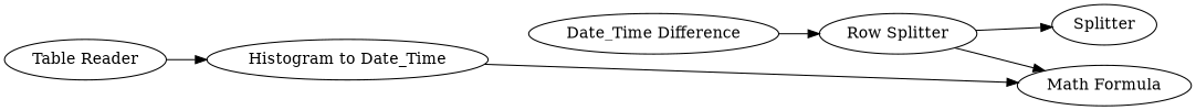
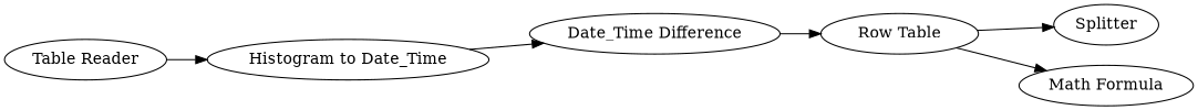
  digraph {
    rankdir=LR
    n1 [label="Date_Time Difference"]
-   n2 [label="Row Splitter"]
+   n2 [label="Row Table"]
    n3 [label=Splitter]
    n4 [label="Math Formula"]
    n5 [label="Histogram to Date_Time"]
    n6 [label="Table Reader"]
    n1 -> n2
    n2 -> n3
    n2 -> n4
-   n5 -> n4
+   n5 -> n1
    n6 -> n5
  }
